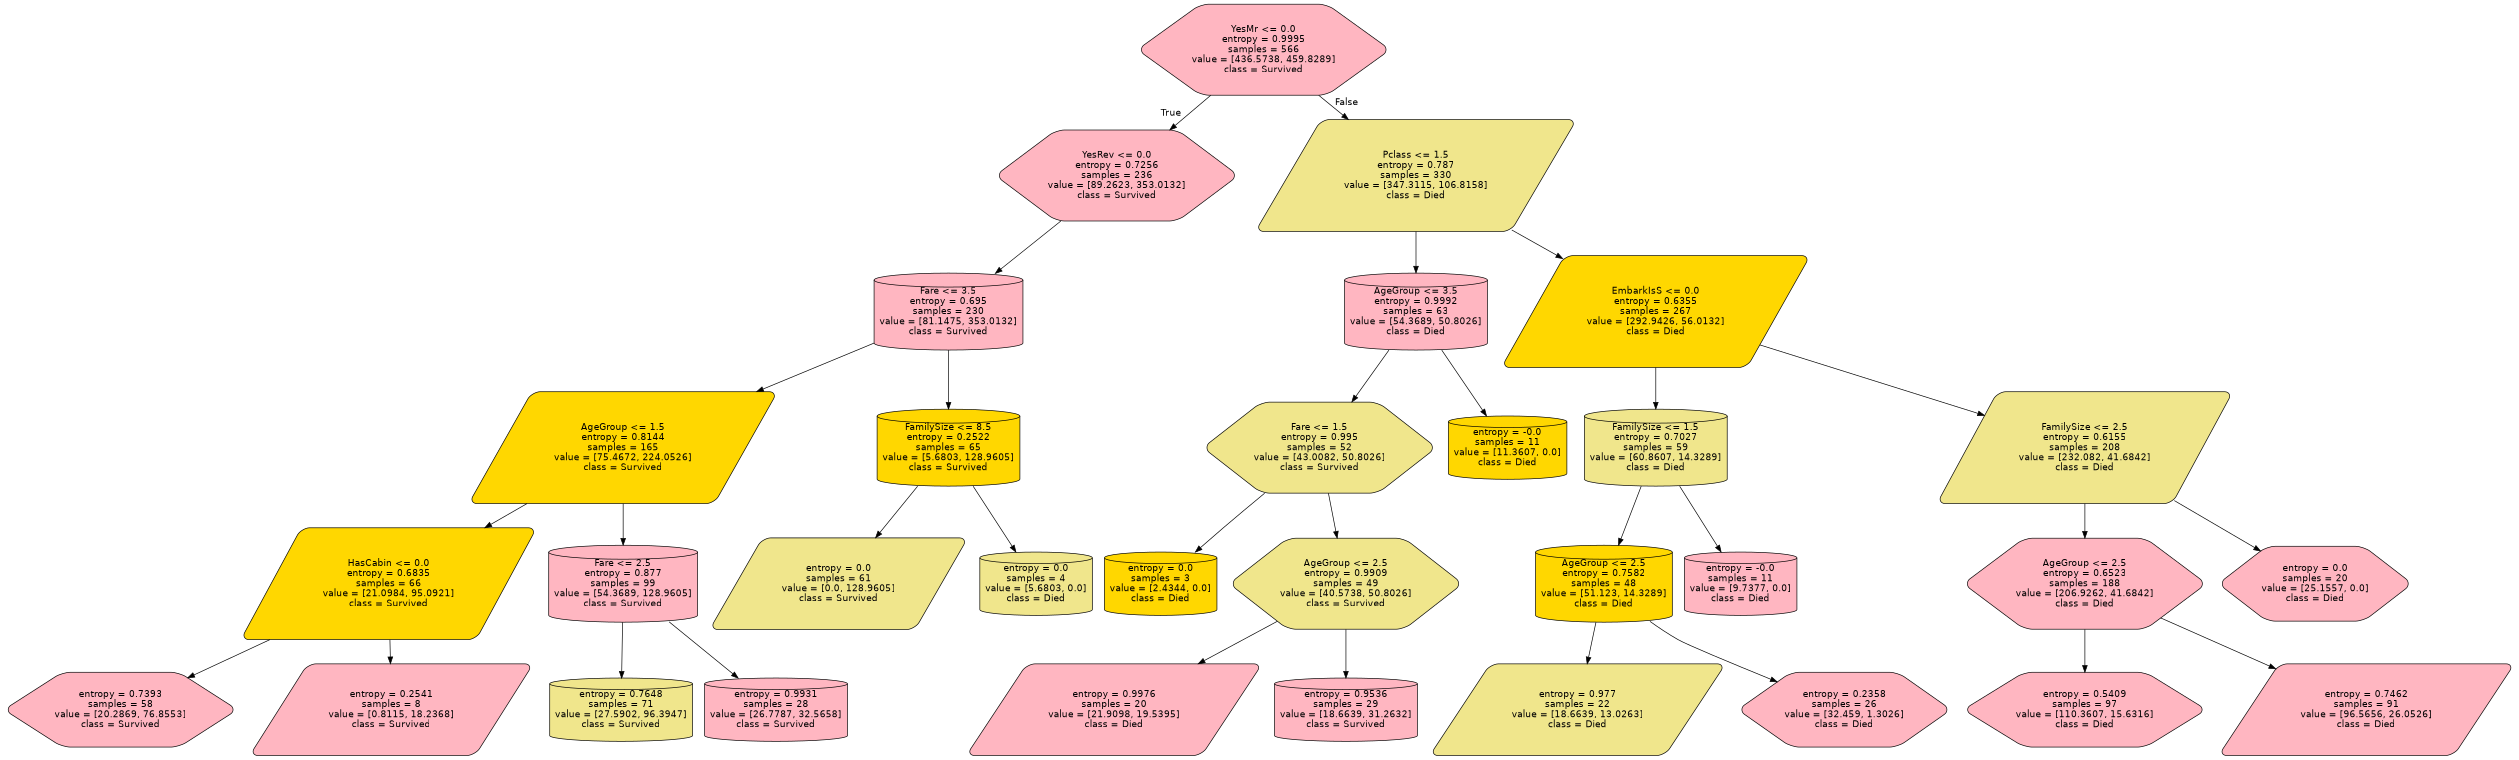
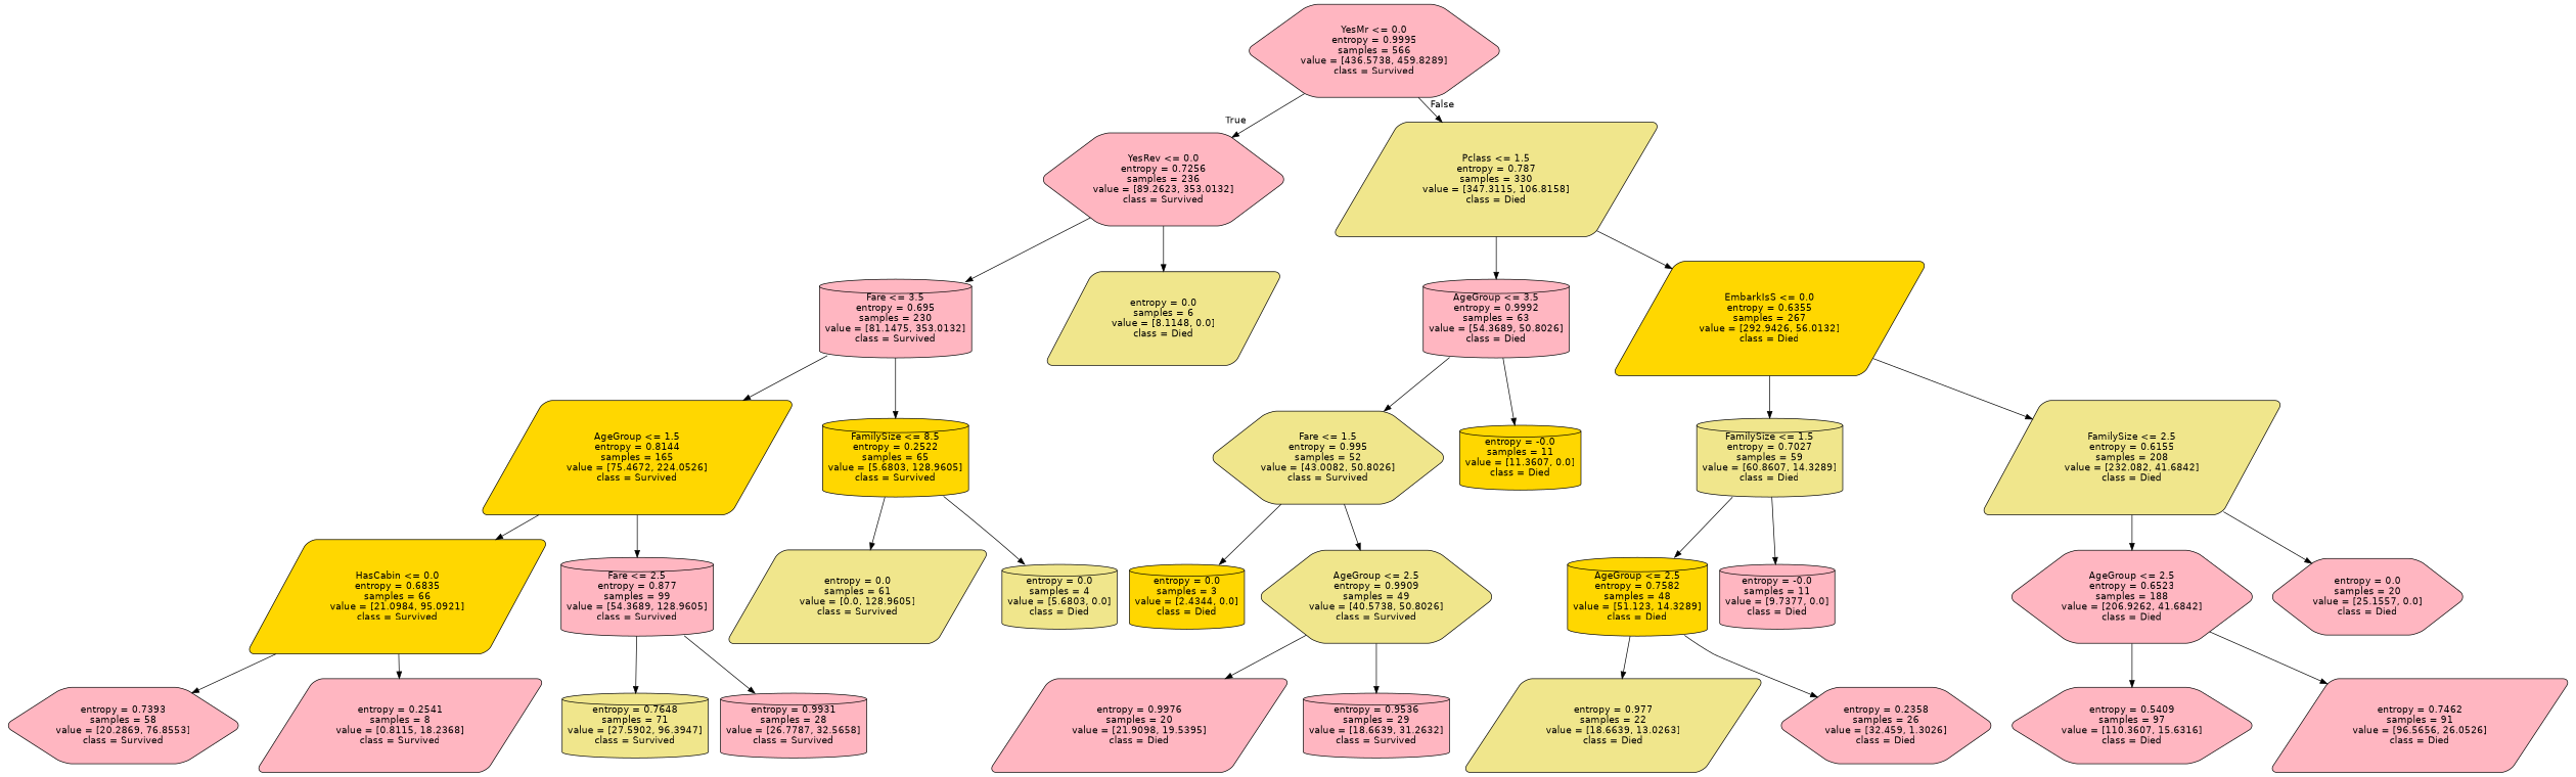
  digraph {
    node [color=black fillcolor=lightpink fontname=helvetica shape=cylinder style="filled, rounded"]
    edge [fontname=helvetica]
    n1 [label="YesMr <= 0.0\nentropy = 0.9995\nsamples = 566\nvalue = [436.5738, 459.8289]\nclass = Survived" shape=hexagon]
    n2 [label="YesRev <= 0.0\nentropy = 0.7256\nsamples = 236\nvalue = [89.2623, 353.0132]\nclass = Survived" shape=hexagon]
    n3 [fillcolor=khaki label="Pclass <= 1.5\nentropy = 0.787\nsamples = 330\nvalue = [347.3115, 106.8158]\nclass = Died" shape=parallelogram]
    n4 [label="Fare <= 3.5\nentropy = 0.695\nsamples = 230\nvalue = [81.1475, 353.0132]\nclass = Survived"]
+   n5 [fillcolor=khaki label="entropy = 0.0\nsamples = 6\nvalue = [8.1148, 0.0]\nclass = Died" shape=parallelogram]
    n6 [fillcolor=gold label="AgeGroup <= 1.5\nentropy = 0.8144\nsamples = 165\nvalue = [75.4672, 224.0526]\nclass = Survived" shape=parallelogram]
    n7 [fillcolor=gold label="FamilySize <= 8.5\nentropy = 0.2522\nsamples = 65\nvalue = [5.6803, 128.9605]\nclass = Survived"]
    n8 [fillcolor=gold label="HasCabin <= 0.0\nentropy = 0.6835\nsamples = 66\nvalue = [21.0984, 95.0921]\nclass = Survived" shape=parallelogram]
    n9 [label="Fare <= 2.5\nentropy = 0.877\nsamples = 99\nvalue = [54.3689, 128.9605]\nclass = Survived"]
    n10 [label="entropy = 0.7393\nsamples = 58\nvalue = [20.2869, 76.8553]\nclass = Survived" shape=hexagon]
    n11 [label="entropy = 0.2541\nsamples = 8\nvalue = [0.8115, 18.2368]\nclass = Survived" shape=parallelogram]
    n12 [fillcolor=khaki label="entropy = 0.7648\nsamples = 71\nvalue = [27.5902, 96.3947]\nclass = Survived"]
    n13 [label="entropy = 0.9931\nsamples = 28\nvalue = [26.7787, 32.5658]\nclass = Survived"]
    n14 [fillcolor=khaki label="entropy = 0.0\nsamples = 61\nvalue = [0.0, 128.9605]\nclass = Survived" shape=parallelogram]
    n15 [fillcolor=khaki label="entropy = 0.0\nsamples = 4\nvalue = [5.6803, 0.0]\nclass = Died"]
    n16 [label="AgeGroup <= 3.5\nentropy = 0.9992\nsamples = 63\nvalue = [54.3689, 50.8026]\nclass = Died"]
    n17 [fillcolor=gold label="EmbarkIsS <= 0.0\nentropy = 0.6355\nsamples = 267\nvalue = [292.9426, 56.0132]\nclass = Died" shape=parallelogram]
    n18 [fillcolor=khaki label="Fare <= 1.5\nentropy = 0.995\nsamples = 52\nvalue = [43.0082, 50.8026]\nclass = Survived" shape=hexagon]
    n19 [fillcolor=gold label="entropy = -0.0\nsamples = 11\nvalue = [11.3607, 0.0]\nclass = Died"]
    n20 [fillcolor=gold label="entropy = 0.0\nsamples = 3\nvalue = [2.4344, 0.0]\nclass = Died"]
    n21 [fillcolor=khaki label="AgeGroup <= 2.5\nentropy = 0.9909\nsamples = 49\nvalue = [40.5738, 50.8026]\nclass = Survived" shape=hexagon]
    n22 [label="entropy = 0.9976\nsamples = 20\nvalue = [21.9098, 19.5395]\nclass = Died" shape=parallelogram]
    n23 [label="entropy = 0.9536\nsamples = 29\nvalue = [18.6639, 31.2632]\nclass = Survived"]
    n24 [fillcolor=khaki label="FamilySize <= 1.5\nentropy = 0.7027\nsamples = 59\nvalue = [60.8607, 14.3289]\nclass = Died"]
    n25 [fillcolor=khaki label="FamilySize <= 2.5\nentropy = 0.6155\nsamples = 208\nvalue = [232.082, 41.6842]\nclass = Died" shape=parallelogram]
    n26 [fillcolor=gold label="AgeGroup <= 2.5\nentropy = 0.7582\nsamples = 48\nvalue = [51.123, 14.3289]\nclass = Died"]
    n27 [label="entropy = -0.0\nsamples = 11\nvalue = [9.7377, 0.0]\nclass = Died"]
    n28 [fillcolor=khaki label="entropy = 0.977\nsamples = 22\nvalue = [18.6639, 13.0263]\nclass = Died" shape=parallelogram]
    n29 [label="entropy = 0.2358\nsamples = 26\nvalue = [32.459, 1.3026]\nclass = Died" shape=hexagon]
    n30 [label="AgeGroup <= 2.5\nentropy = 0.6523\nsamples = 188\nvalue = [206.9262, 41.6842]\nclass = Died" shape=hexagon]
    n31 [label="entropy = 0.0\nsamples = 20\nvalue = [25.1557, 0.0]\nclass = Died" shape=hexagon]
    n32 [label="entropy = 0.5409\nsamples = 97\nvalue = [110.3607, 15.6316]\nclass = Died" shape=hexagon]
    n33 [label="entropy = 0.7462\nsamples = 91\nvalue = [96.5656, 26.0526]\nclass = Died" shape=parallelogram]
    n1 -> n2 [headlabel=True labelangle=45 labeldistance=2.5]
    n1 -> n3 [headlabel=False labelangle=-45 labeldistance=2.5]
    n2 -> n4
+   n2 -> n5
    n3 -> n16
    n3 -> n17
    n4 -> n6
    n4 -> n7
    n6 -> n8
    n6 -> n9
    n7 -> n14
    n7 -> n15
    n8 -> n10
    n8 -> n11
    n9 -> n12
    n9 -> n13
    n16 -> n18
    n16 -> n19
    n17 -> n24
    n17 -> n25
    n18 -> n20
    n18 -> n21
    n21 -> n22
    n21 -> n23
    n24 -> n26
    n24 -> n27
    n25 -> n30
    n25 -> n31
    n26 -> n28
    n26 -> n29
    n30 -> n32
    n30 -> n33
  }
